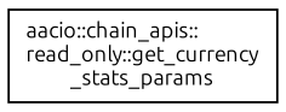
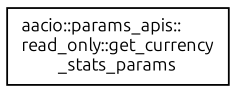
  digraph {
    rankdir=LR
    fontname=Ubuntu
-   n1 [color=black fillcolor=white fontname=Ubuntu fontsize=10 height=0.2 label="aacio::chain_apis::\lread_only::get_currency\l_stats_params" shape=record style=filled width=0.4]
+   n1 [color=black fillcolor=white fontname=Ubuntu fontsize=10 height=0.2 label="aacio::params_apis::\lread_only::get_currency\l_stats_params" shape=record style=filled width=0.4]
  }
